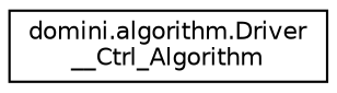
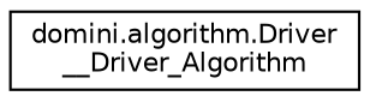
  digraph {
    rankdir=TB
-   n1 [color=black fillcolor=white fontname=Helvetica fontsize=10 height=0.2 label="domini.algorithm.Driver\l__Ctrl_Algorithm" shape=record style=filled width=0.4]
+   n1 [color=black fillcolor=white fontname=Helvetica fontsize=10 height=0.2 label="domini.algorithm.Driver\l__Driver_Algorithm" shape=record style=filled width=0.4]
  }
